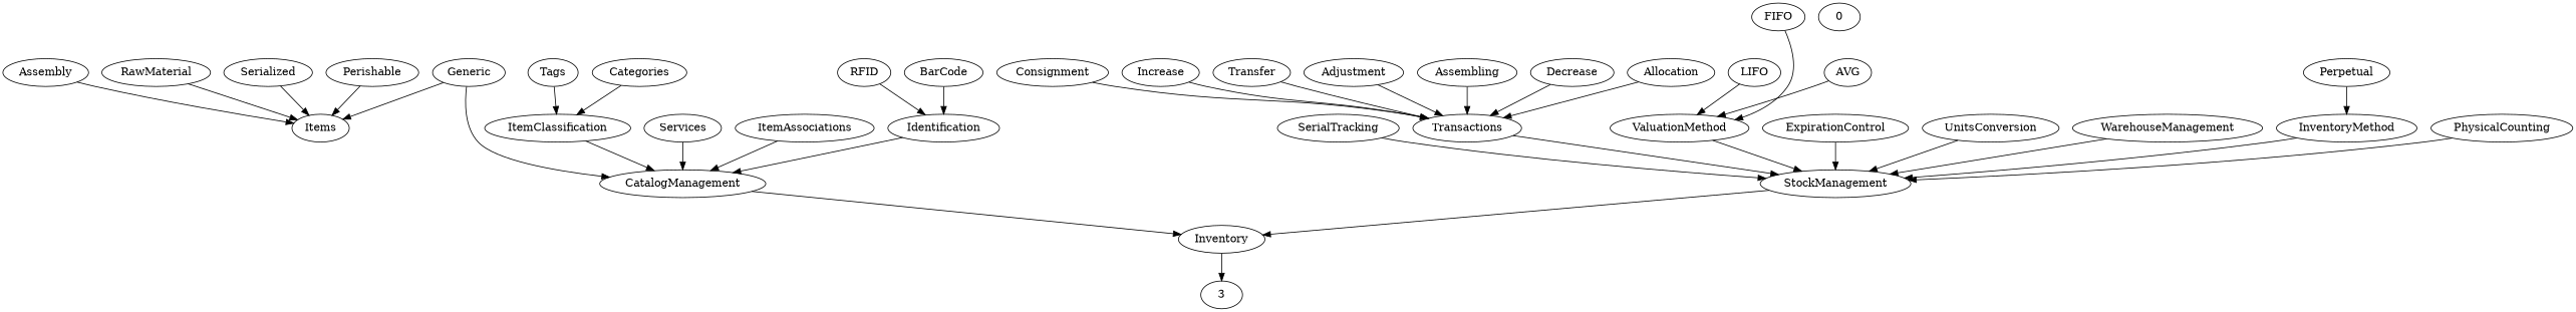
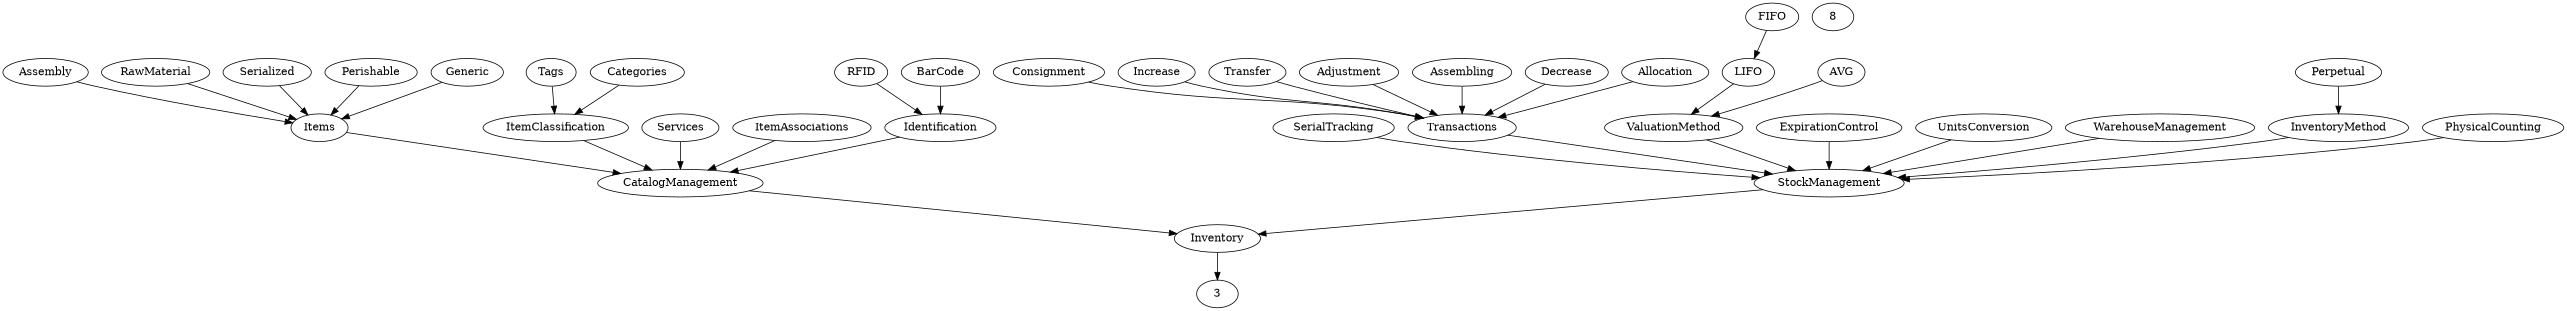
  digraph {
    SerialTracking
    StockManagement
    Inventory
    Assembly
    Items
    CatalogManagement
    Tags
    ItemClassification
    RawMaterial
    Consignment
    Transactions
    Increase
    n13 [label=3]
    Services
    Serialized
    Categories
    LIFO
    ValuationMethod
    Transfer
    ExpirationControl
    ItemAssociations
-   0
+   0 [label=8]
    UnitsConversion
    WarehouseManagement
    Perpetual
    InventoryMethod
    Adjustment
    AVG
    PhysicalCounting
    Assembling
    Perishable
    Decrease
    RFID
    Identification
    Generic
    FIFO
    BarCode
    Allocation
    SerialTracking -> StockManagement
    StockManagement -> Inventory
    Inventory -> n13
    Assembly -> Items
-   Generic -> CatalogManagement
+   Items -> CatalogManagement
    CatalogManagement -> Inventory
    Tags -> ItemClassification
    ItemClassification -> CatalogManagement
    RawMaterial -> Items
    Consignment -> Transactions
    Transactions -> StockManagement
    Increase -> Transactions
    Services -> CatalogManagement
    Serialized -> Items
    Categories -> ItemClassification
    LIFO -> ValuationMethod
    ValuationMethod -> StockManagement
    Transfer -> Transactions
    ExpirationControl -> StockManagement
    ItemAssociations -> CatalogManagement
    UnitsConversion -> StockManagement
    WarehouseManagement -> StockManagement
    Perpetual -> InventoryMethod
    InventoryMethod -> StockManagement
    Adjustment -> Transactions
    AVG -> ValuationMethod
    PhysicalCounting -> StockManagement
    Assembling -> Transactions
    Perishable -> Items
    Decrease -> Transactions
    RFID -> Identification
    Identification -> CatalogManagement
    Generic -> Items
-   FIFO -> ValuationMethod
+   FIFO -> LIFO
    BarCode -> Identification
    Allocation -> Transactions
  }
